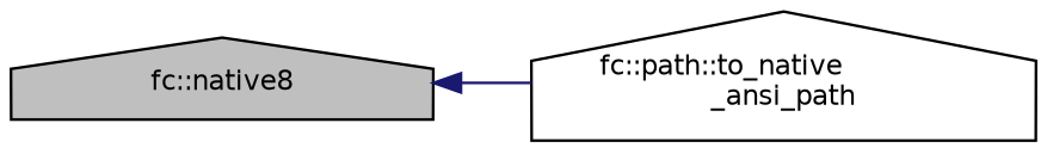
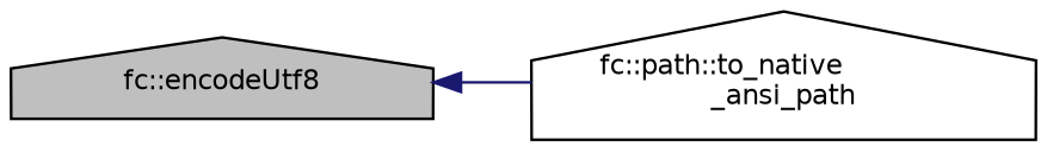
  digraph {
    rankdir=LR
    node [color=black fontname=Helvetica fontsize=10 shape=house style=filled]
-   n1 [fillcolor=grey75 fontcolor=black height=0.2 label="fc::native8" width=0.4]
+   n1 [fillcolor=grey75 fontcolor=black height=0.2 label="fc::encodeUtf8" width=0.4]
    n2 [fillcolor=white height=0.2 label="fc::path::to_native\l_ansi_path" width=0.4]
    n1 -> n2 [color=midnightblue dir=back fontname=Helvetica fontsize=10 labelfontname=Helvetica labelfontsize=10 style=solid]
  }
